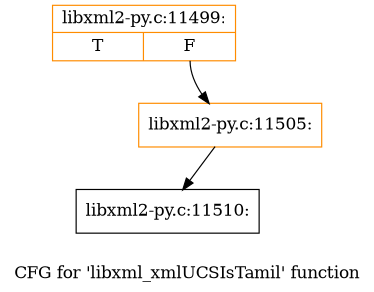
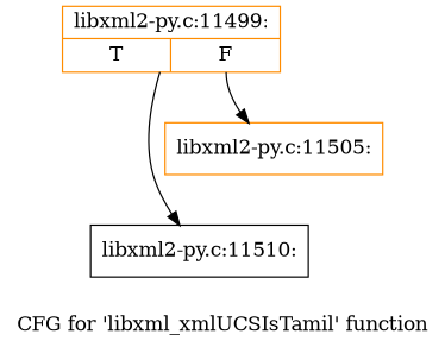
  digraph {
    label="CFG for 'libxml_xmlUCSIsTamil' function"
    node [color=darkorange shape=record]
    n1 [label="{libxml2-py.c:11499:|{<s0>T|<s1>F}}"]
    n2 [label="{libxml2-py.c:11505:}"]
    n3 [color=black label="{libxml2-py.c:11510:}"]
    n1 -> n2 [tailport=s1]
-   n2 -> n3
+   n1 -> n3
  }
